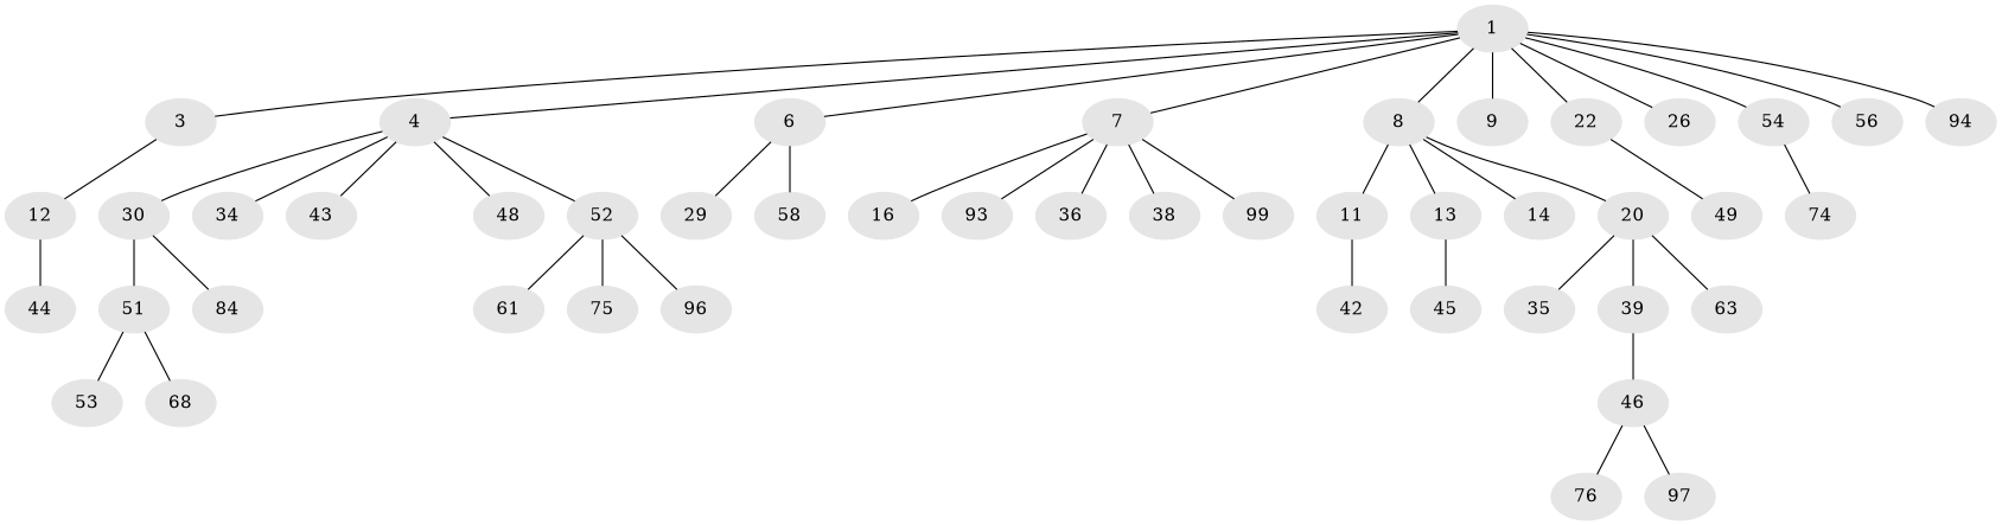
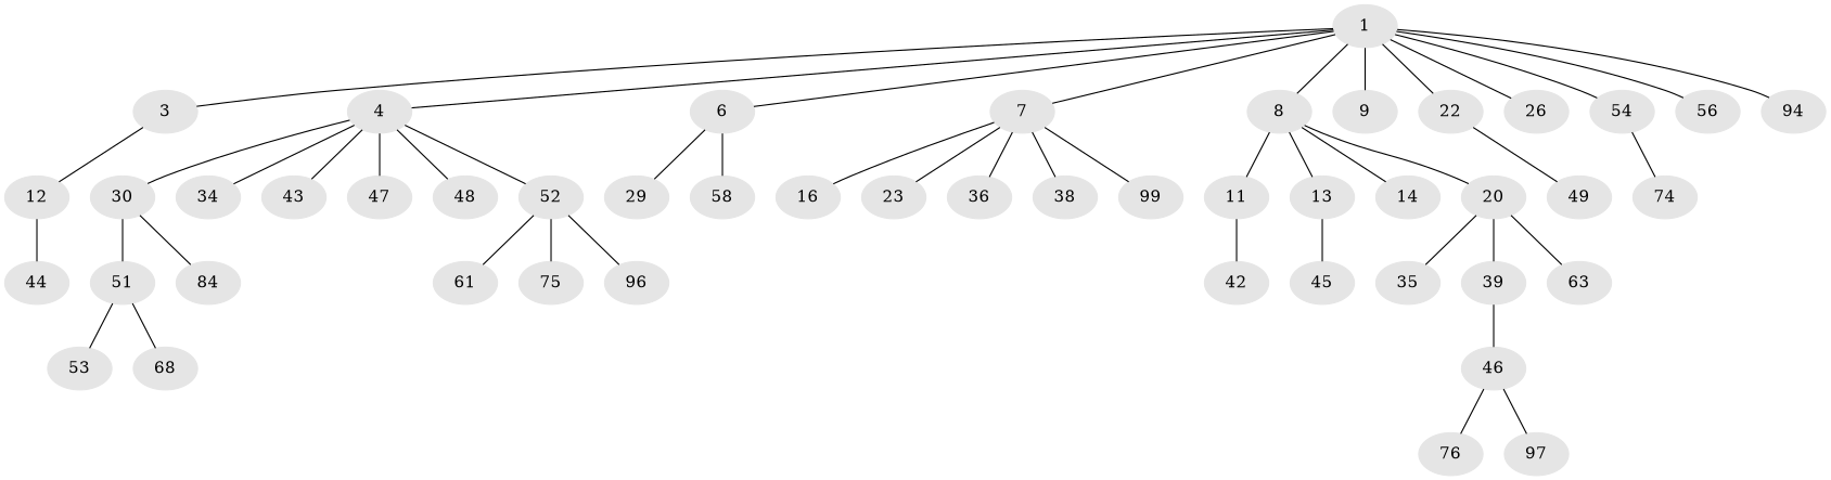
  graph {
    node [color=gray90 style=filled]
    1 [super="+2"]
    3 [super="+41"]
    4 [super="+21+28+5"]
    6 [super="+80"]
    7
    8 [super="+10"]
    9
    22 [super="+91"]
    26 [super="+71"]
    54 [super="+55"]
    56 [super="+69"]
    94
    12 [super="+31+64"]
    30 [super="+50"]
    34 [super="+81+40"]
    43
+   47 [super="+66"]
    48
    52
    29
    58
    16
-   23 [label=93]
+   23
    36 [super="+70+72"]
    38
    99
    11 [super="+33"]
    13 [super="+18+27+15+57"]
    14
    20 [super="+24+59"]
    49
    74 [super="+93"]
    44 [super="+83"]
    51
    84
    61
    75
    96
    42
    45
    35 [super="+90+65"]
    39
    63
    46
    53
    68
    76
    97
    1 -- 3
    1 -- 4
    1 -- 6
    1 -- 7
    1 -- 8
    1 -- 9
    1 -- 22
    1 -- 26
    1 -- 54
    1 -- 56
    1 -- 94
    3 -- 12
    4 -- 30
    4 -- 34
    4 -- 43
+   4 -- 47
    4 -- 48
    4 -- 52
    6 -- 29
    6 -- 58
    7 -- 16
    7 -- 23
    7 -- 36
    7 -- 38
    7 -- 99
    8 -- 11
    8 -- 13
    8 -- 14
    8 -- 20
    22 -- 49
    54 -- 74
    12 -- 44
    30 -- 51
    30 -- 84
    52 -- 61
    52 -- 75
    52 -- 96
    11 -- 42
    13 -- 45
    20 -- 35
    20 -- 39
    20 -- 63
    51 -- 53
    51 -- 68
    39 -- 46
    46 -- 76
    46 -- 97
  }
